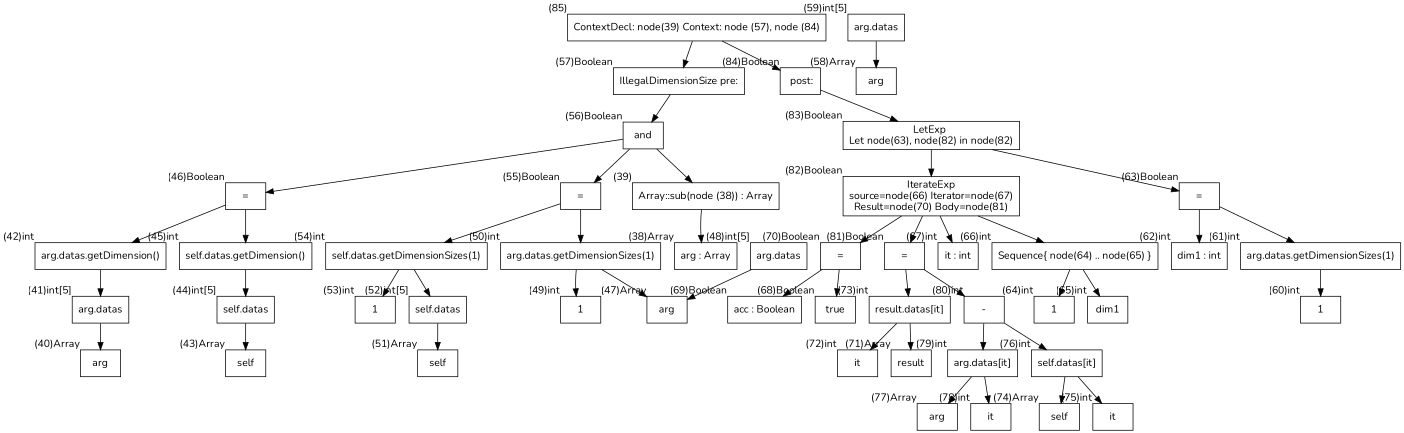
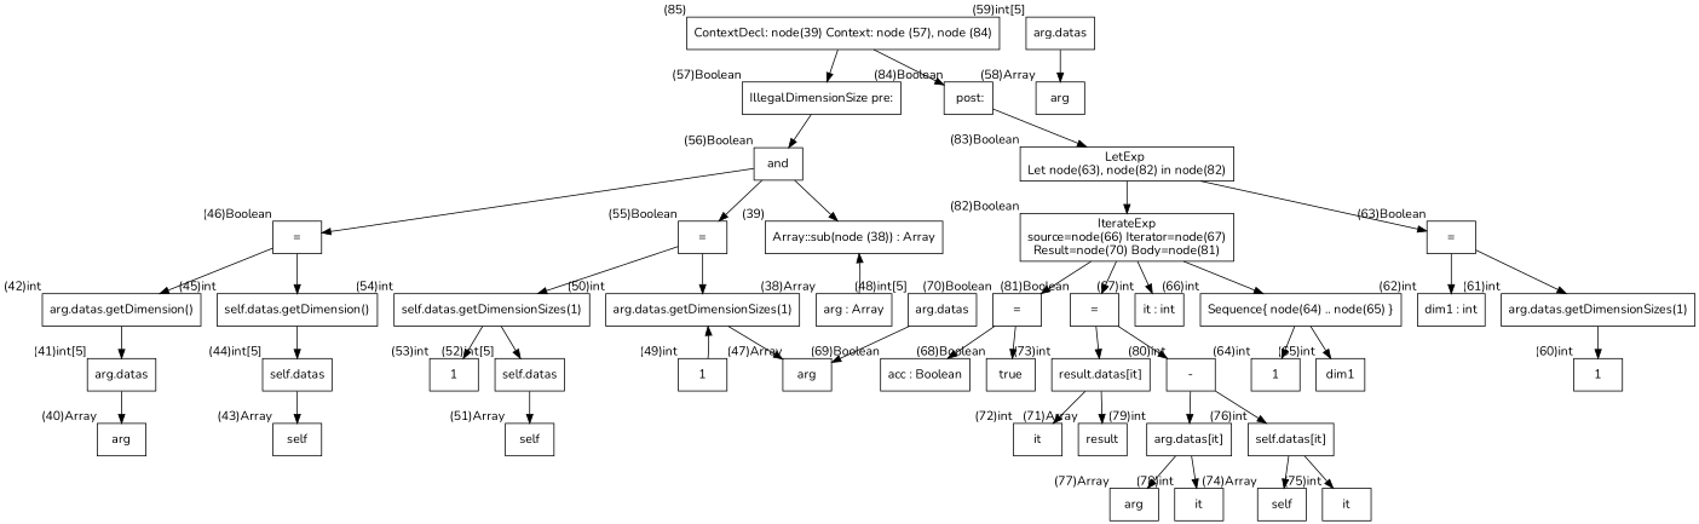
  digraph {
    fontname=Nunito
    node [fontname=Nunito shape=box]
    edge [fontname=Nunito]
    n1 [label="ContextDecl: node(39) Context: node (57), node (84)" xlabel="(85)"]
    n2 [label="IllegalDimensionSize pre:" xlabel="(57)Boolean"]
    n3 [label=" post:" xlabel="(84)Boolean"]
    n4 [label="Array::sub(node (38)) : Array" xlabel="(39)"]
    n5 [label="arg : Array" xlabel="(38)Array"]
    n6 [label=and xlabel="(56)Boolean"]
    n7 [label="LetExp \nLet node(63), node(82) in node(82)" xlabel="(83)Boolean"]
    n8 [label="=" xlabel="(46)Boolean"]
    n9 [label="=" xlabel="(55)Boolean"]
    n10 [label="=" xlabel="(63)Boolean"]
    n11 [label="IterateExp\nsource=node(66) Iterator=node(67)\nResult=node(70) Body=node(81)" xlabel="(82)Boolean"]
    n12 [label="arg.datas.getDimension()" xlabel="(42)int"]
    n13 [label="self.datas.getDimension()" xlabel="(45)int"]
    n14 [label="arg.datas.getDimensionSizes(1)" xlabel="(50)int"]
    n15 [label="self.datas.getDimensionSizes(1)" xlabel="(54)int"]
    n16 [label="dim1 : int" xlabel="(62)int"]
    n17 [label="arg.datas.getDimensionSizes(1)" xlabel="(61)int"]
    n18 [label="Sequence{ node(64) .. node(65) }" xlabel="(66)int"]
    n19 [label="it : int" xlabel="(67)int"]
    n20 [label="=" xlabel="(70)Boolean"]
    n21 [label="=" xlabel="(81)Boolean"]
    n22 [label="arg.datas" xlabel="(41)int[5]"]
    n23 [label="self.datas" xlabel="(44)int[5]"]
    n24 [label=1 xlabel="(49)int"]
    n25 [label=arg xlabel="(47)Array"]
    n26 [label="self.datas" xlabel="(52)int[5]"]
    n27 [label=1 xlabel="(53)int"]
    n28 [label=1 xlabel="(60)int"]
    n29 [label=1 xlabel="(64)int"]
    n30 [label=dim1 xlabel="(65)int"]
    n31 [label="acc : Boolean" xlabel="(69)Boolean"]
    n32 [label=true xlabel="(68)Boolean"]
    n33 [label="result.datas[it]" xlabel="(73)int"]
    n34 [label="-" xlabel="(80)int"]
    n35 [label=arg xlabel="(40)Array"]
    n36 [label=self xlabel="(43)Array"]
    n37 [label="arg.datas" xlabel="(48)int[5]"]
    n38 [label=self xlabel="(51)Array"]
    n39 [label="arg.datas" xlabel="(59)int[5]"]
    n40 [label=arg xlabel="(58)Array"]
    n41 [label=result xlabel="(71)Array"]
    n42 [label=it xlabel="(72)int"]
    n43 [label="self.datas[it]" xlabel="(76)int"]
    n44 [label="arg.datas[it]" xlabel="(79)int"]
    n45 [label=self xlabel="(74)Array"]
    n46 [label=it xlabel="(75)int"]
    n47 [label=arg xlabel="(77)Array"]
    n48 [label=it xlabel="(78)int"]
    n1 -> n2
    n1 -> n3
    n2 -> n6
    n3 -> n7
-   n4 -> n5
+   n5 -> n4
    n6 -> n4
    n6 -> n8
    n6 -> n9
    n7 -> n10
    n7 -> n11
    n8 -> n12
    n8 -> n13
    n9 -> n14
    n9 -> n15
    n10 -> n16
    n10 -> n17
    n11 -> n18
    n11 -> n19
    n11 -> n20
    n11 -> n21
    n12 -> n22
    n13 -> n23
-   n14 -> n24
+   n24 -> n14
    n14 -> n25
    n15 -> n26
    n15 -> n27
    n17 -> n28
    n18 -> n29
    n18 -> n30
    n20 -> n31
    n20 -> n32
    n21 -> n33
    n21 -> n34
    n22 -> n35
    n23 -> n36
    n26 -> n38
    n33 -> n41
    n33 -> n42
    n34 -> n43
    n34 -> n44
    n37 -> n25
    n39 -> n40
    n43 -> n45
    n43 -> n46
    n44 -> n47
    n44 -> n48
  }
